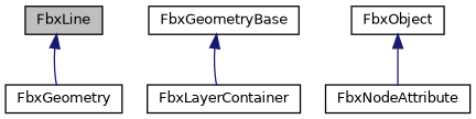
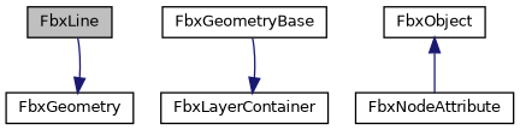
  digraph {
    node [color=black fillcolor=white fontname=Helvetica fontsize=10 shape=record style=filled]
    edge [color=midnightblue dir=back fontname=Helvetica fontsize=10 labelfontname=Helvetica labelfontsize=10 style=solid]
    n1 [fillcolor=grey75 fontcolor=black height=0.2 label=FbxLine width=0.4]
    n2 [height=0.2 label=FbxGeometry width=0.4]
    n3 [height=0.2 label=FbxGeometryBase width=0.4]
    n4 [height=0.2 label=FbxLayerContainer width=0.4]
    n5 [height=0.2 label=FbxNodeAttribute width=0.4]
    n6 [height=0.2 label=FbxObject width=0.4]
-   n1 -> n2
-   n3 -> n4
+   n2 -> n1
+   n4 -> n3
    n6 -> n5
  }
